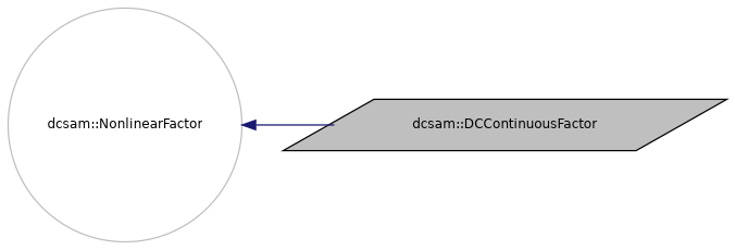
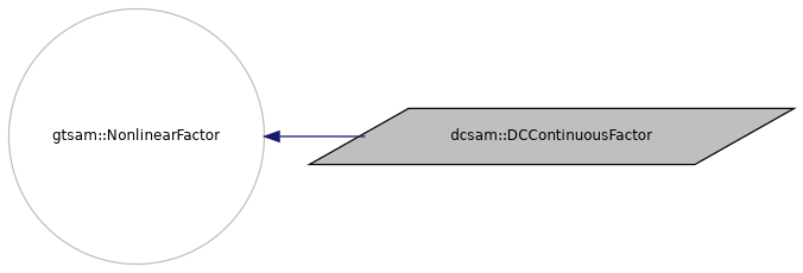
  digraph {
    rankdir=LR
    node [fontname=Helvetica fontsize=10 style=filled]
    n1 [color=black fillcolor=grey75 fontcolor=black height=0.2 label="dcsam::DCContinuousFactor" shape=parallelogram width=0.4]
-   n2 [color=grey75 fillcolor=white height=0.2 label="dcsam::NonlinearFactor" shape=circle width=0.4]
+   n2 [color=grey75 fillcolor=white height=0.2 label="gtsam::NonlinearFactor" shape=circle width=0.4]
    n2 -> n1 [color=midnightblue dir=back fontname=Helvetica fontsize=10 labelfontname=Helvetica labelfontsize=10 style=solid]
  }
